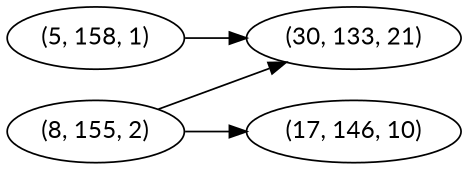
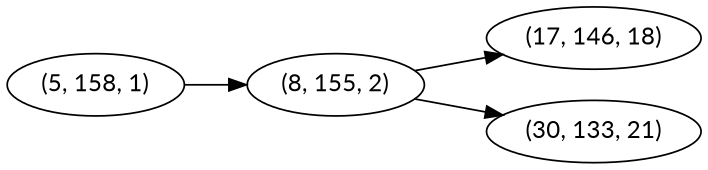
  digraph {
    fontname=Lato
    rankdir=LR
    node [fontname=Lato]
    edge [fontname=Lato]
    "(5, 158, 1)"
    "(8, 155, 2)"
-   "(17, 146, 10)"
+   "(17, 146, 10)" [label="(17, 146, 18)"]
    "(30, 133, 21)"
-   "(5, 158, 1)" -> "(30, 133, 21)"
+   "(5, 158, 1)" -> "(8, 155, 2)"
    "(8, 155, 2)" -> "(17, 146, 10)"
    "(8, 155, 2)" -> "(30, 133, 21)"
  }
